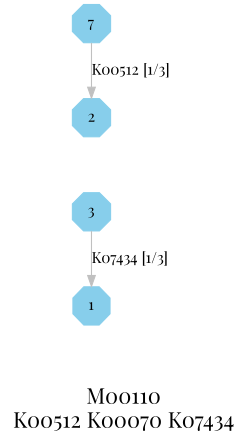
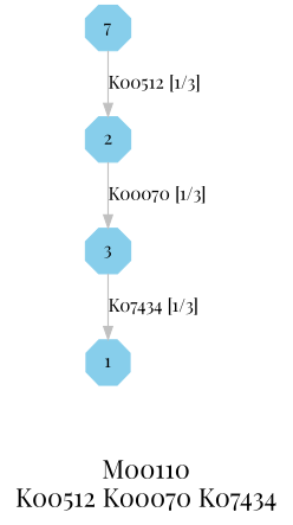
  digraph {
    fontname="Playfair Display"
    fontsize=20
    label="M00110\nK00512 K00070 K07434"
    node [color=skyblue fontname="Playfair Display" shape=octagon style=filled]
    edge [color=grey fontname="Playfair Display"]
    n1 [height=.3 label=7 width=.3]
    1 [height=.3 width=.3]
    2 [height=.3 width=.3]
    3 [height=.3 width=.3]
    subgraph sub_1 {
      n1
      1
      2
      3
    }
    n1 -> 2 [label="K00512 [1/3]"]
+   2 -> 3 [label="K00070 [1/3]"]
    3 -> 1 [label="K07434 [1/3]"]
  }
